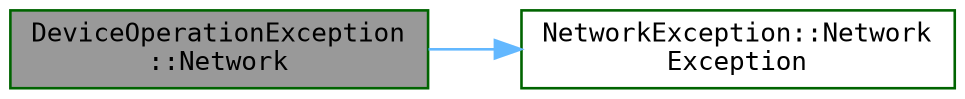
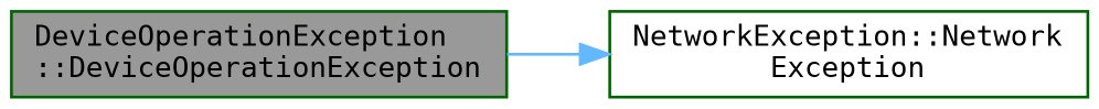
  digraph {
    rankdir=LR
    fontname="DejaVu Sans Mono"
    node [color=darkgreen fontname="DejaVu Sans Mono" fontsize=10 shape=box style=filled]
-   n1 [fillcolor=grey60 fontcolor=black height=0.2 label="DeviceOperationException\l::Network" width=0.4]
+   n1 [fillcolor=grey60 fontcolor=black height=0.2 label="DeviceOperationException\l::DeviceOperationException" width=0.4]
    n2 [fillcolor=white height=0.2 label="NetworkException::Network\lException" width=0.4]
    n1 -> n2 [color=steelblue1 fontname="DejaVu Sans Mono" fontsize=10 labelfontname=Helvetica labelfontsize=10 style=solid]
  }
